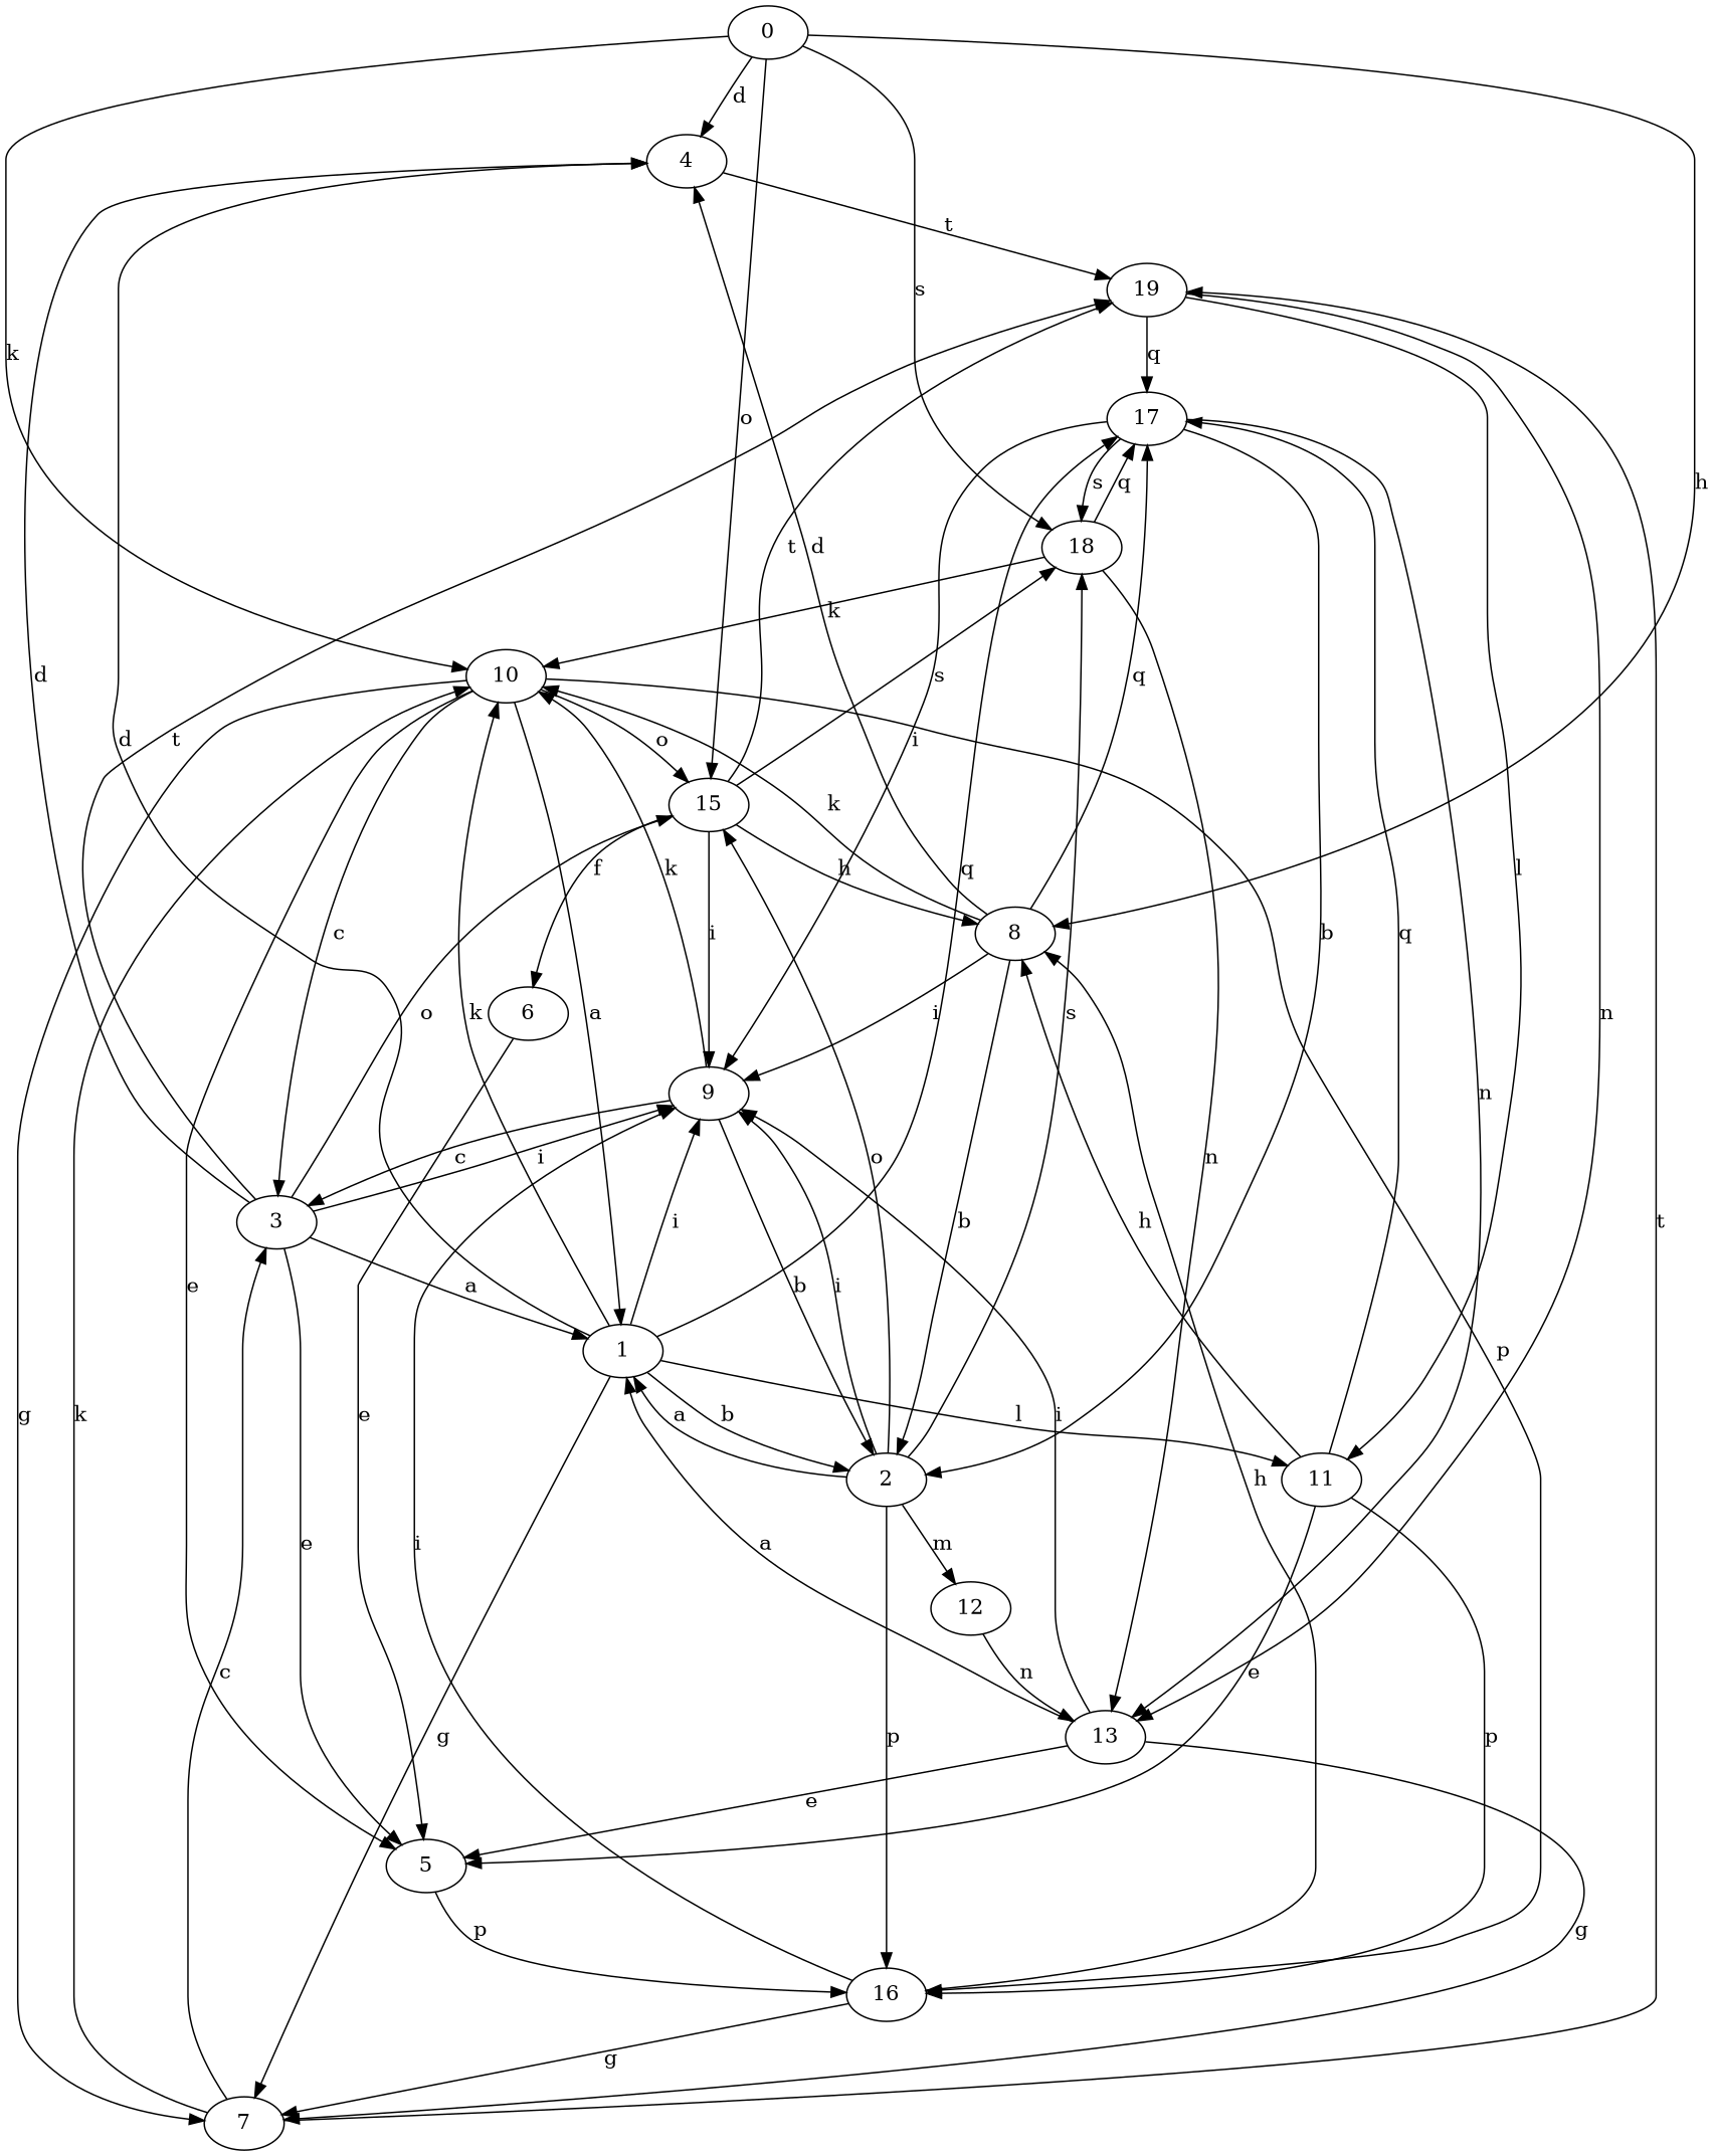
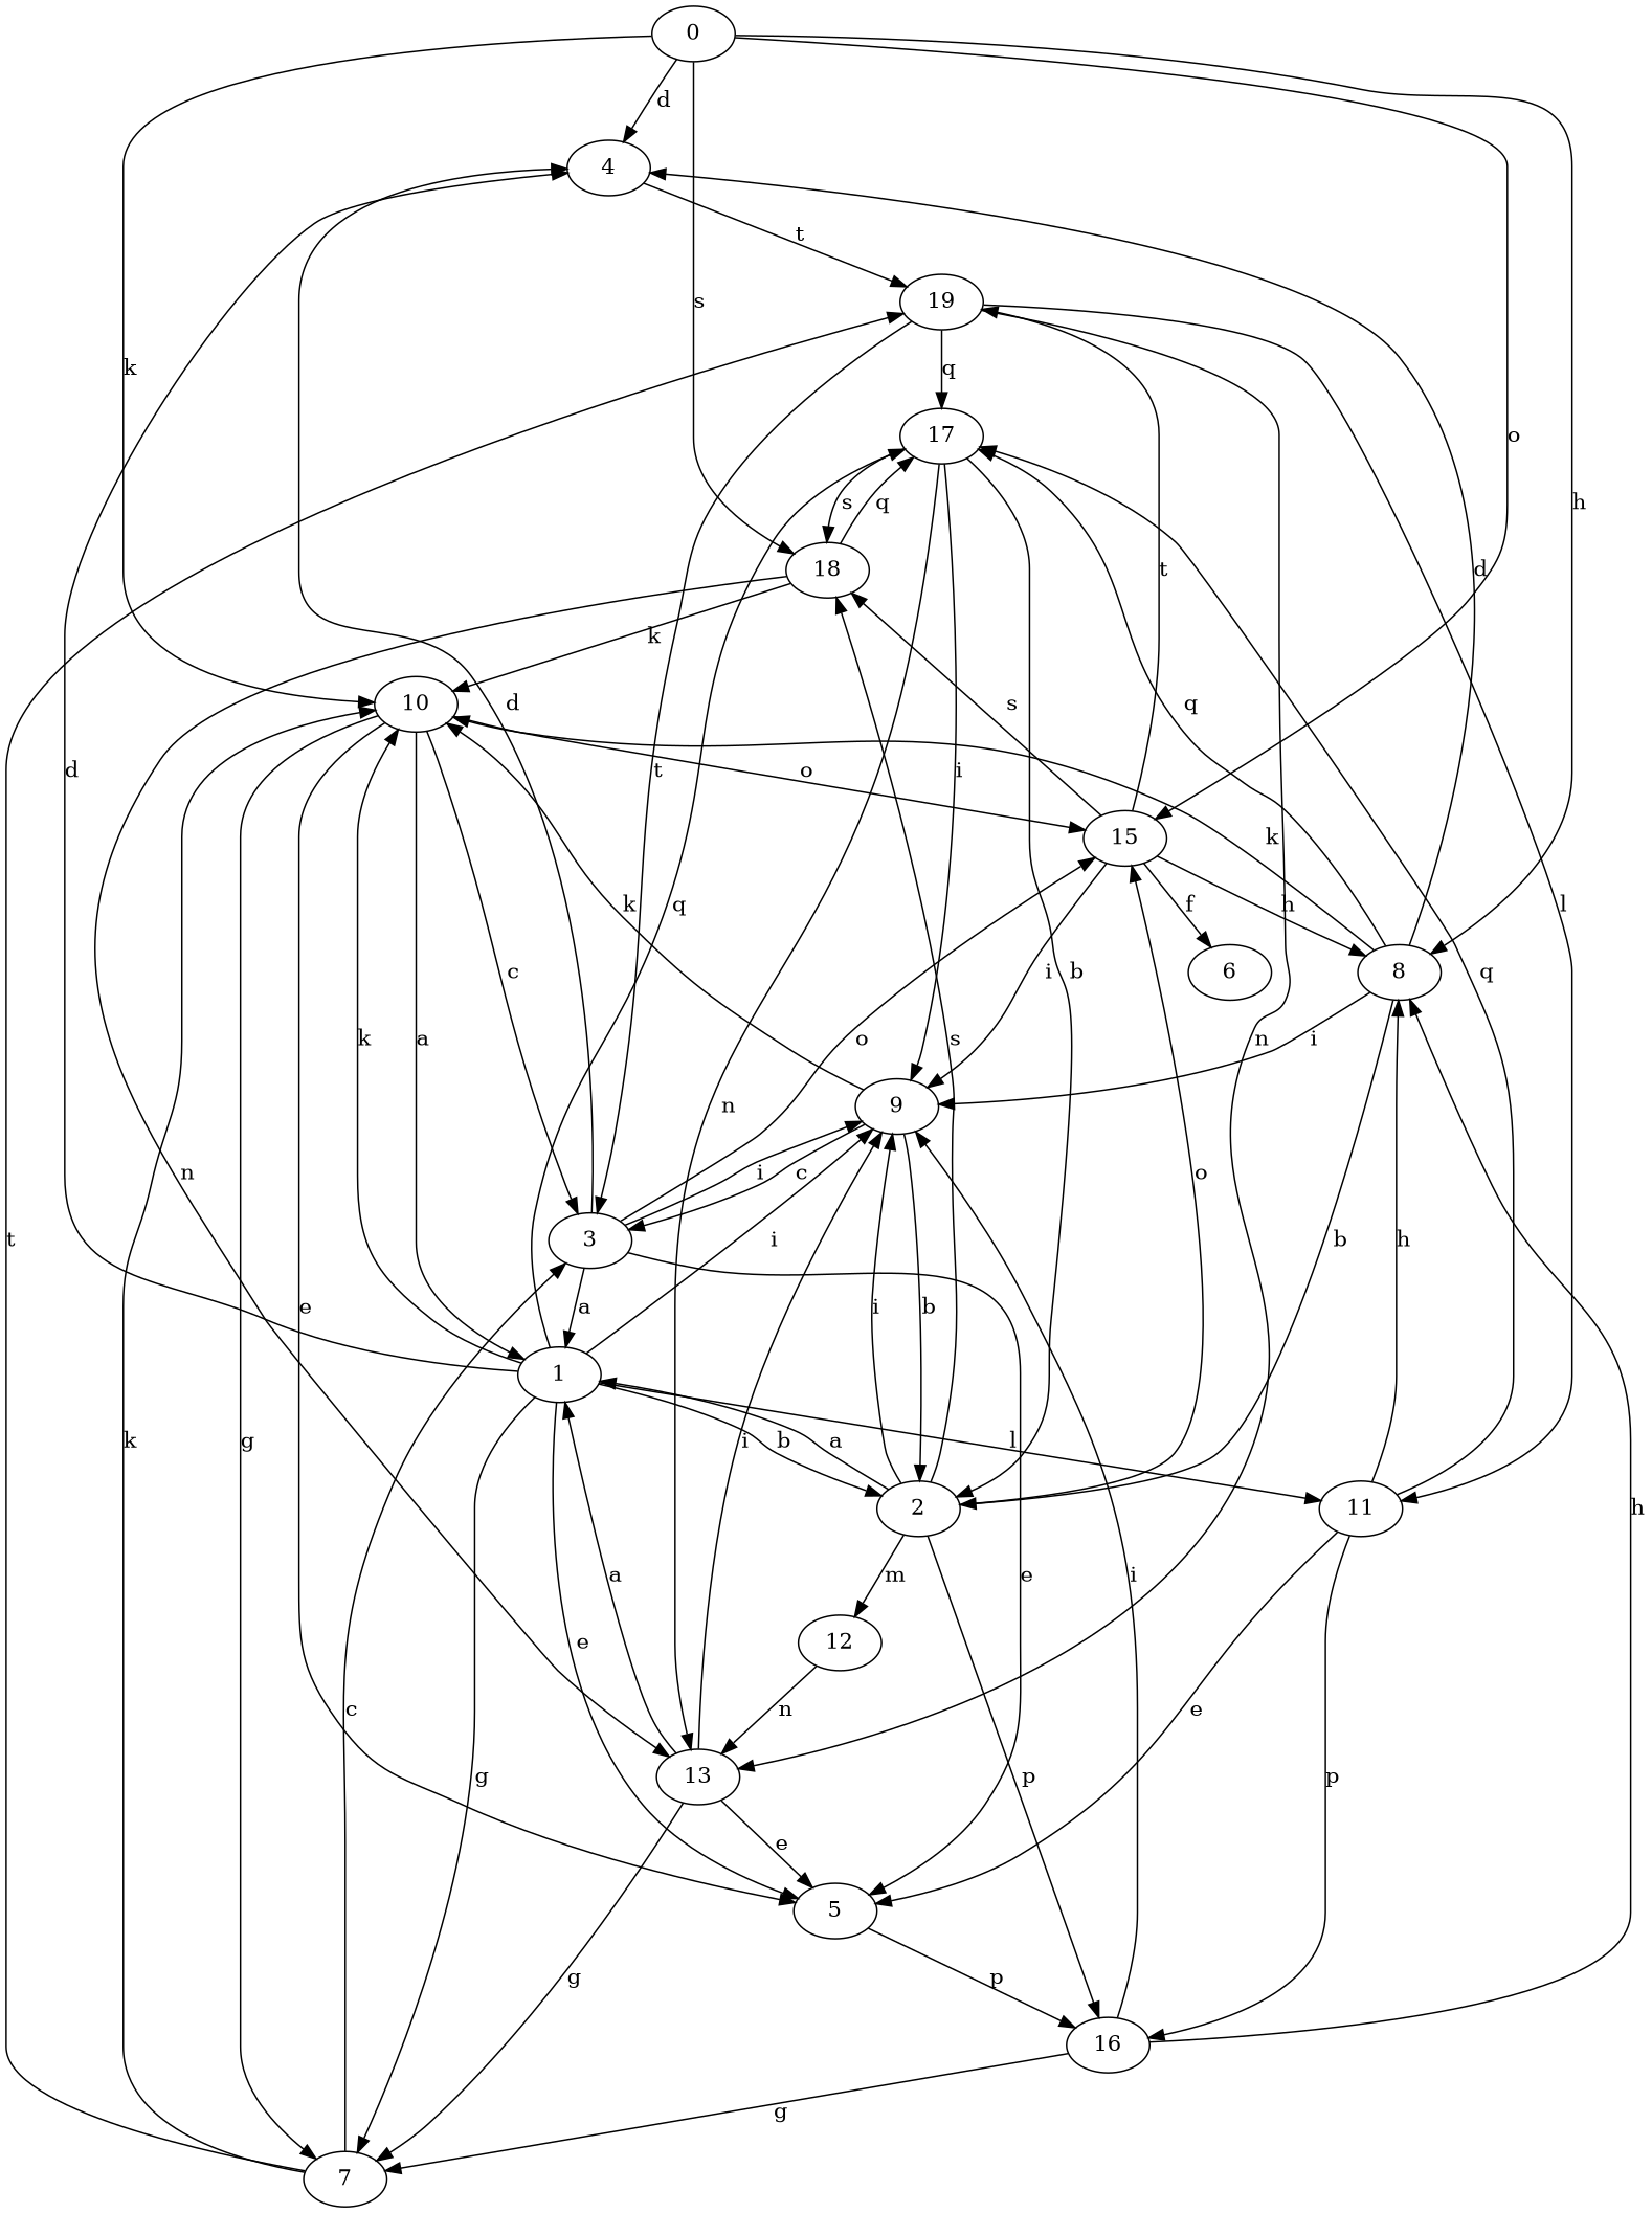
  strict digraph {
    0
    4
    8
    10
    15
    18
    19
    2
    9
    17
    1
    7
    16
    3
    5
    6
    13
    11
    12
    0 -> 4 [label=d]
    0 -> 8 [label=h]
    0 -> 10 [label=k]
    0 -> 15 [label=o]
    0 -> 18 [label=s]
    4 -> 19 [label=t]
    8 -> 4 [label=d]
    8 -> 10 [label=k]
    8 -> 2 [label=b]
    8 -> 9 [label=i]
    8 -> 17 [label=q]
    10 -> 15 [label=o]
    10 -> 1 [label=a]
    10 -> 7 [label=g]
-   10 -> 16 [label=p]
    10 -> 3 [label=c]
    10 -> 5 [label=e]
    15 -> 8 [label=h]
    15 -> 18 [label=s]
    15 -> 19 [label=t]
    15 -> 9 [label=i]
    15 -> 6 [label=f]
    18 -> 10 [label=k]
    18 -> 17 [label=q]
    18 -> 13 [label=n]
    19 -> 17 [label=q]
    19 -> 13 [label=n]
    19 -> 11 [label=l]
    2 -> 15 [label=o]
    2 -> 18 [label=s]
    2 -> 9 [label=i]
    2 -> 1 [label=a]
    2 -> 16 [label=p]
    2 -> 12 [label=m]
    9 -> 10 [label=k]
    9 -> 2 [label=b]
    9 -> 3 [label=c]
    17 -> 18 [label=s]
    17 -> 2 [label=b]
    17 -> 9 [label=i]
    17 -> 13 [label=n]
    1 -> 4 [label=d]
    1 -> 10 [label=k]
    1 -> 2 [label=b]
    1 -> 9 [label=i]
    1 -> 17 [label=q]
    1 -> 7 [label=g]
    1 -> 11 [label=l]
    7 -> 10 [label=k]
    7 -> 19 [label=t]
    7 -> 3 [label=c]
    16 -> 8 [label=h]
    16 -> 9 [label=i]
    16 -> 7 [label=g]
    3 -> 4 [label=d]
    3 -> 15 [label=o]
-   3 -> 19 [label=t]
+   19 -> 3 [label=t]
    3 -> 9 [label=i]
    3 -> 1 [label=a]
    3 -> 5 [label=e]
    5 -> 16 [label=p]
-   6 -> 5 [label=e]
+   1 -> 5 [label=e]
    13 -> 9 [label=i]
    13 -> 1 [label=a]
    13 -> 7 [label=g]
    13 -> 5 [label=e]
    11 -> 8 [label=h]
    11 -> 17 [label=q]
    11 -> 16 [label=p]
    11 -> 5 [label=e]
    12 -> 13 [label=n]
  }
